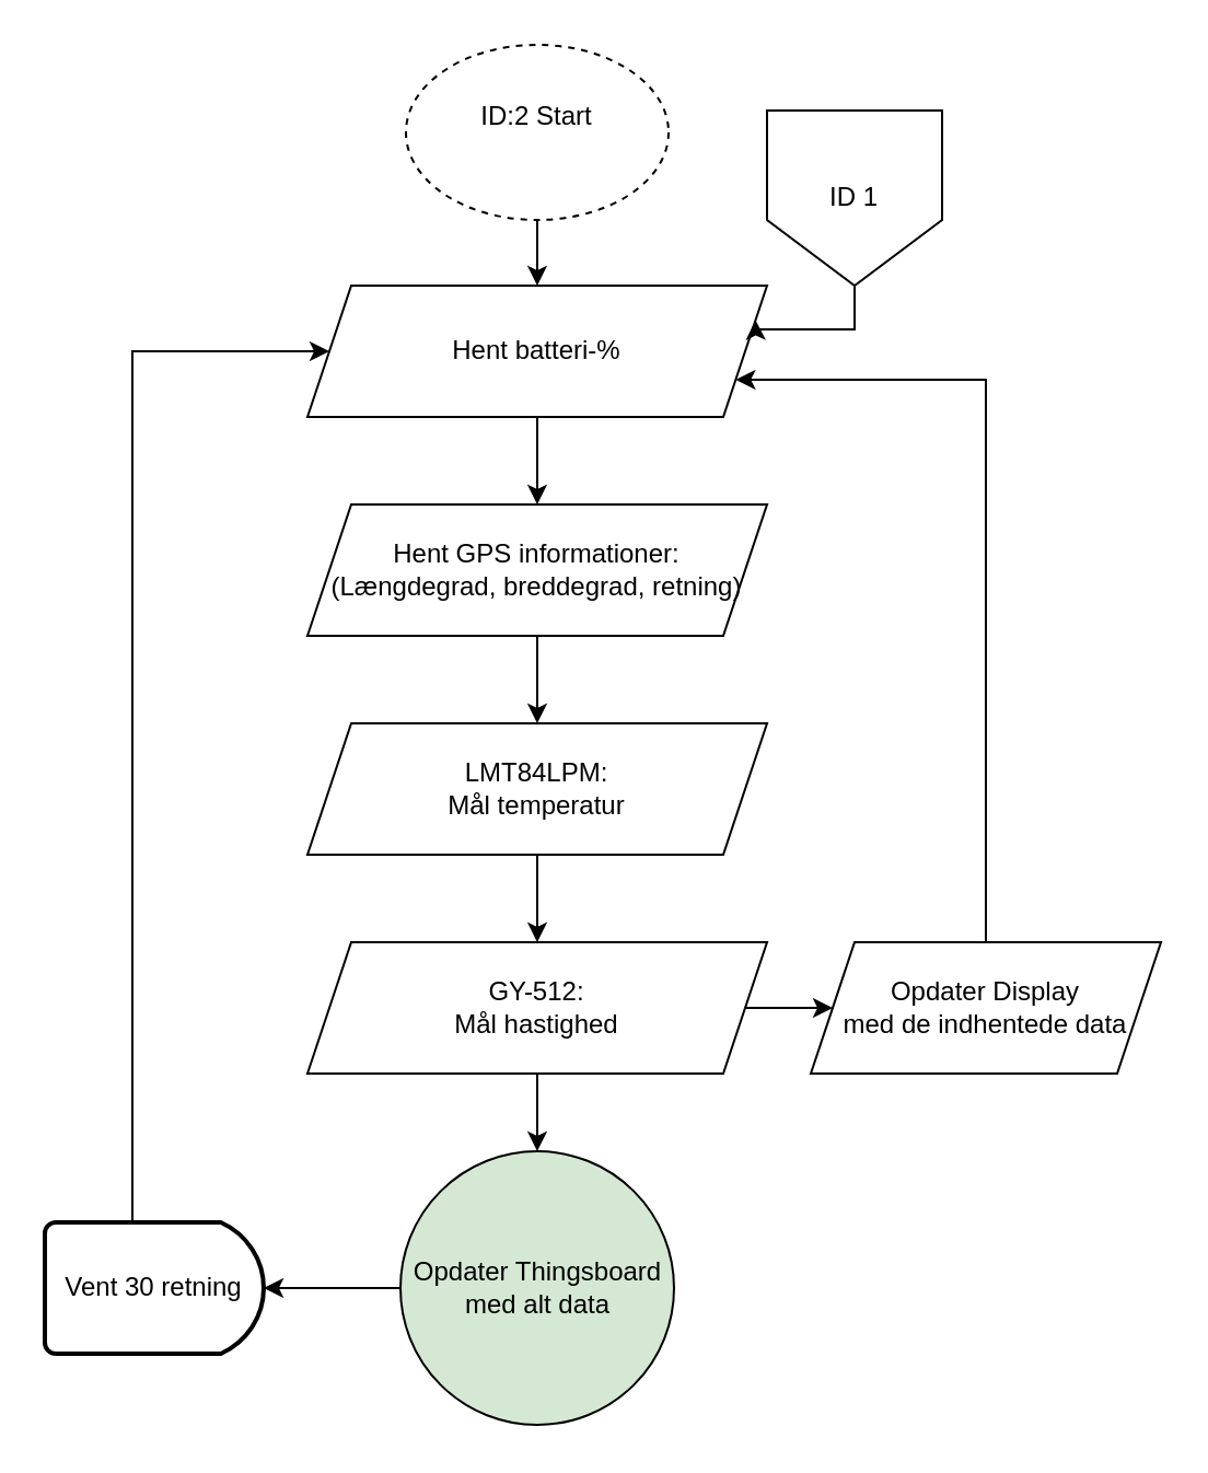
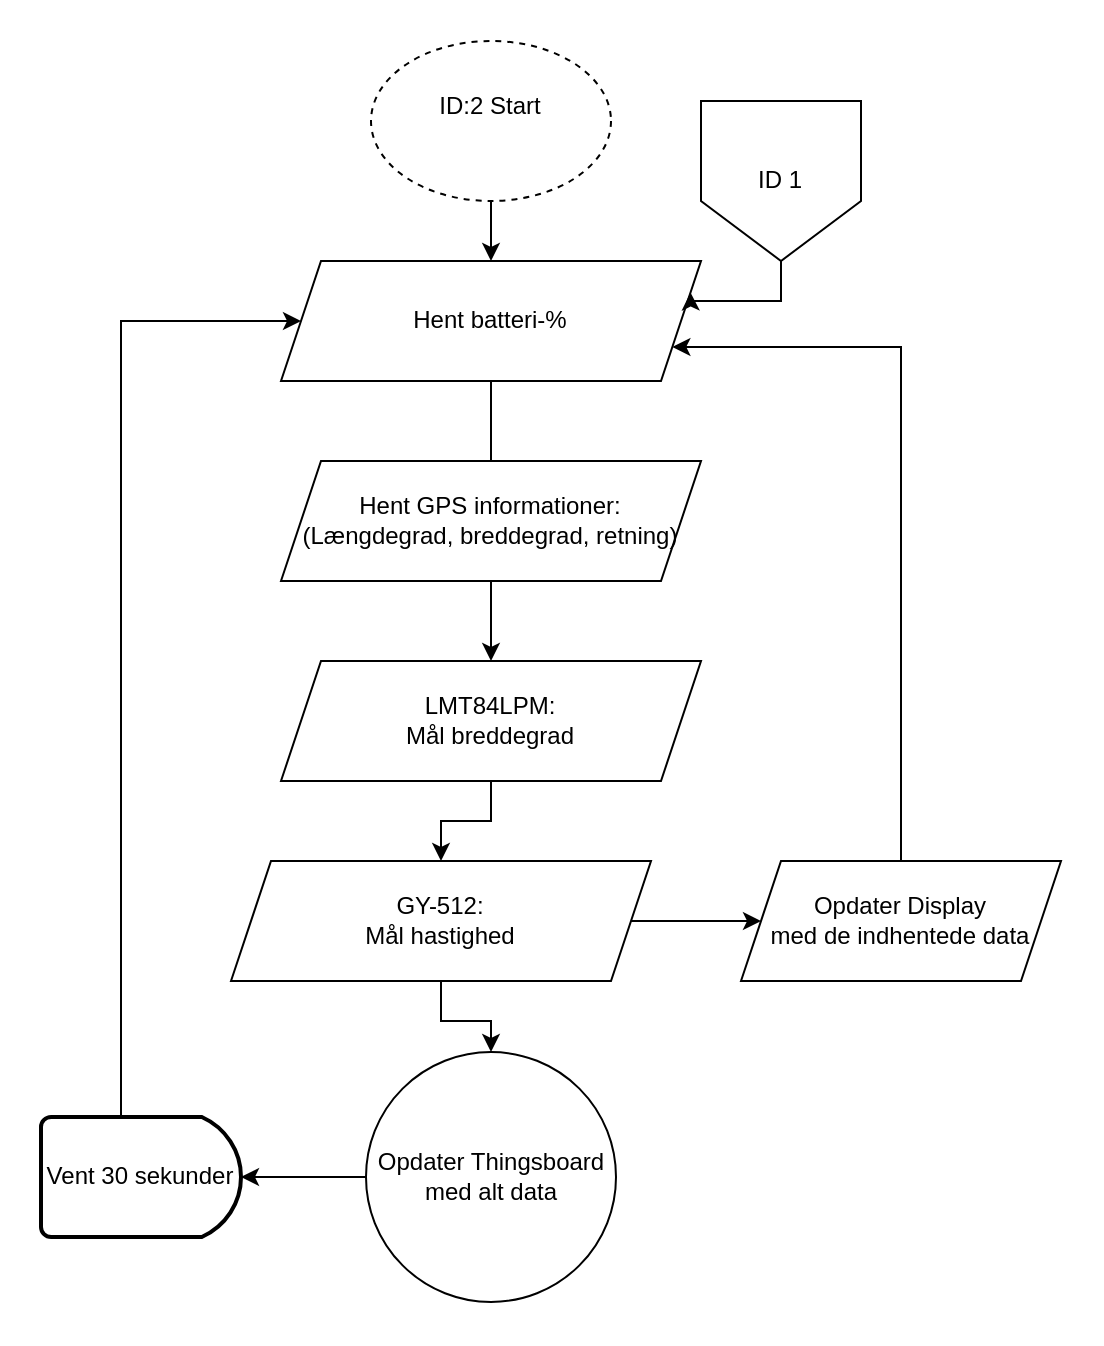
  <mxCell id="0" />
  <mxCell id="1" parent="0" />
  <mxCell id="2" value="" style="edgeStyle=orthogonalEdgeStyle;rounded=0;orthogonalLoop=1;jettySize=auto;html=1;" parent="1" source="3" target="4" edge="1"><mxGeometry relative="1" as="geometry" /></mxCell>
  <mxCell id="3" value="ID:2 Start&lt;div&gt;&lt;br&gt;&lt;/div&gt;" style="ellipse;whiteSpace=wrap;html=1;dashed=1;" parent="1" vertex="1"><mxGeometry x="185" y="20" width="120" height="80" as="geometry" /></mxCell>
  <mxCell id="4" value="Hent batteri-%" style="shape=parallelogram;perimeter=parallelogramPerimeter;whiteSpace=wrap;html=1;fixedSize=1;rounded=0;" parent="1" vertex="1"><mxGeometry x="140" y="130" width="210" height="60" as="geometry" /></mxCell>
  <mxCell id="5" value="" style="edgeStyle=orthogonalEdgeStyle;rounded=0;orthogonalLoop=1;jettySize=auto;html=1;" edge="1" parent="1" source="6" target="17"><mxGeometry relative="1" as="geometry" /></mxCell>
- <mxCell id="6" value="Opdater Thingsboard med alt data" style="ellipse;whiteSpace=wrap;html=1;aspect=fixed;fillColor=#d5e8d4;" parent="1" vertex="1"><mxGeometry x="182.5" y="525.5" width="125" height="125" as="geometry" /></mxCell>
+ <mxCell id="6" value="Opdater Thingsboard med alt data" style="ellipse;whiteSpace=wrap;html=1;aspect=fixed;" parent="1" vertex="1"><mxGeometry x="182.5" y="525.5" width="125" height="125" as="geometry" /></mxCell>
  <mxCell id="7" style="edgeStyle=orthogonalEdgeStyle;rounded=0;orthogonalLoop=1;jettySize=auto;html=1;entryX=0;entryY=0.5;entryDx=0;entryDy=0;exitX=0.4;exitY=0;exitDx=0;exitDy=0;exitPerimeter=0;" parent="1" source="17" target="4" edge="1"><mxGeometry relative="1" as="geometry"><Array as="points"><mxPoint x="60" y="160" /></Array><mxPoint x="40" y="470.5" as="sourcePoint" /></mxGeometry></mxCell>
  <mxCell id="8" value="" style="edgeStyle=orthogonalEdgeStyle;rounded=0;orthogonalLoop=1;jettySize=auto;html=1;" edge="1" parent="1" source="9" target="16"><mxGeometry relative="1" as="geometry" /></mxCell>
- <mxCell id="9" value="&lt;div&gt;LMT84LPM:&lt;/div&gt;&lt;div&gt;Mål temperatur&lt;br&gt;&lt;/div&gt;" style="shape=parallelogram;perimeter=parallelogramPerimeter;whiteSpace=wrap;html=1;fixedSize=1;rounded=0;" parent="1" vertex="1"><mxGeometry x="140" y="330" width="210" height="60" as="geometry" /></mxCell>
+ <mxCell id="9" value="&lt;div&gt;LMT84LPM:&lt;/div&gt;&lt;div&gt;Mål breddegrad&lt;br&gt;&lt;/div&gt;" style="shape=parallelogram;perimeter=parallelogramPerimeter;whiteSpace=wrap;html=1;fixedSize=1;rounded=0;" parent="1" vertex="1"><mxGeometry x="140" y="330" width="210" height="60" as="geometry" /></mxCell>
  <mxCell id="10" style="edgeStyle=orthogonalEdgeStyle;rounded=0;orthogonalLoop=1;jettySize=auto;html=1;exitX=0.5;exitY=1;exitDx=0;exitDy=0;entryX=1;entryY=0.25;entryDx=0;entryDy=0;" edge="1" parent="1" source="11" target="4"><mxGeometry relative="1" as="geometry" /></mxCell>
  <mxCell id="11" value="ID 1" style="shape=offPageConnector;whiteSpace=wrap;html=1;" vertex="1" parent="1"><mxGeometry x="350" y="50" width="80" height="80" as="geometry" /></mxCell>
  <mxCell id="12" value="" style="edgeStyle=orthogonalEdgeStyle;rounded=0;orthogonalLoop=1;jettySize=auto;html=1;" edge="1" parent="1" source="13" target="9"><mxGeometry relative="1" as="geometry" /></mxCell>
  <mxCell id="13" value="Hent GPS informationer:&lt;br&gt;(Længdegrad, breddegrad, retning)" style="shape=parallelogram;perimeter=parallelogramPerimeter;whiteSpace=wrap;html=1;fixedSize=1;" vertex="1" parent="1"><mxGeometry x="140" y="230" width="210" height="60" as="geometry" /></mxCell>
  <mxCell id="14" value="" style="edgeStyle=orthogonalEdgeStyle;rounded=0;orthogonalLoop=1;jettySize=auto;html=1;" edge="1" parent="1" source="16" target="6"><mxGeometry relative="1" as="geometry" /></mxCell>
  <mxCell id="15" style="edgeStyle=orthogonalEdgeStyle;rounded=0;orthogonalLoop=1;jettySize=auto;html=1;exitX=1;exitY=0.5;exitDx=0;exitDy=0;entryX=0;entryY=0.5;entryDx=0;entryDy=0;" edge="1" parent="1" source="16" target="19"><mxGeometry relative="1" as="geometry" /></mxCell>
- <mxCell id="16" value="GY-512:&lt;br&gt;Mål hastighed" style="shape=parallelogram;perimeter=parallelogramPerimeter;whiteSpace=wrap;html=1;fixedSize=1;rounded=0;" vertex="1" parent="1"><mxGeometry x="140" y="430" width="210" height="60" as="geometry" /></mxCell>
- <mxCell id="17" value="Vent 30 retning" style="strokeWidth=2;html=1;shape=mxgraph.flowchart.delay;whiteSpace=wrap;" vertex="1" parent="1"><mxGeometry x="20" y="558" width="100" height="60" as="geometry" /></mxCell>
+ <mxCell id="16" value="GY-512:&lt;br&gt;Mål hastighed" style="shape=parallelogram;perimeter=parallelogramPerimeter;whiteSpace=wrap;html=1;fixedSize=1;rounded=0;" vertex="1" parent="1"><mxGeometry x="115" y="430" width="210" height="60" as="geometry" /></mxCell>
+ <mxCell id="17" value="Vent 30 sekunder" style="strokeWidth=2;html=1;shape=mxgraph.flowchart.delay;whiteSpace=wrap;" vertex="1" parent="1"><mxGeometry x="20" y="558" width="100" height="60" as="geometry" /></mxCell>
  <mxCell id="18" style="edgeStyle=orthogonalEdgeStyle;rounded=0;orthogonalLoop=1;jettySize=auto;html=1;exitX=0.5;exitY=0;exitDx=0;exitDy=0;entryX=1;entryY=0.75;entryDx=0;entryDy=0;" edge="1" parent="1" source="19" target="4"><mxGeometry relative="1" as="geometry"><Array as="points"><mxPoint x="450" y="173" /></Array></mxGeometry></mxCell>
  <mxCell id="19" value="&lt;div&gt;Opdater Display&lt;/div&gt;&lt;div&gt;med de indhentede data&lt;br&gt;&lt;/div&gt;" style="shape=parallelogram;perimeter=parallelogramPerimeter;whiteSpace=wrap;html=1;fixedSize=1;" vertex="1" parent="1"><mxGeometry x="370" y="430" width="160" height="60" as="geometry" /></mxCell>
- <mxCell id="20" value="" style="edgeStyle=orthogonalEdgeStyle;rounded=0;orthogonalLoop=1;jettySize=auto;html=1;" edge="1" parent="1" source="4" target="13"><mxGeometry relative="1" as="geometry" /></mxCell>
+ <mxCell id="20" value="" style="edgeStyle=orthogonalEdgeStyle;rounded=0;orthogonalLoop=1;jettySize=auto;html=1;endArrow=none;" edge="1" parent="1" source="4" target="13"><mxGeometry relative="1" as="geometry" /></mxCell>
